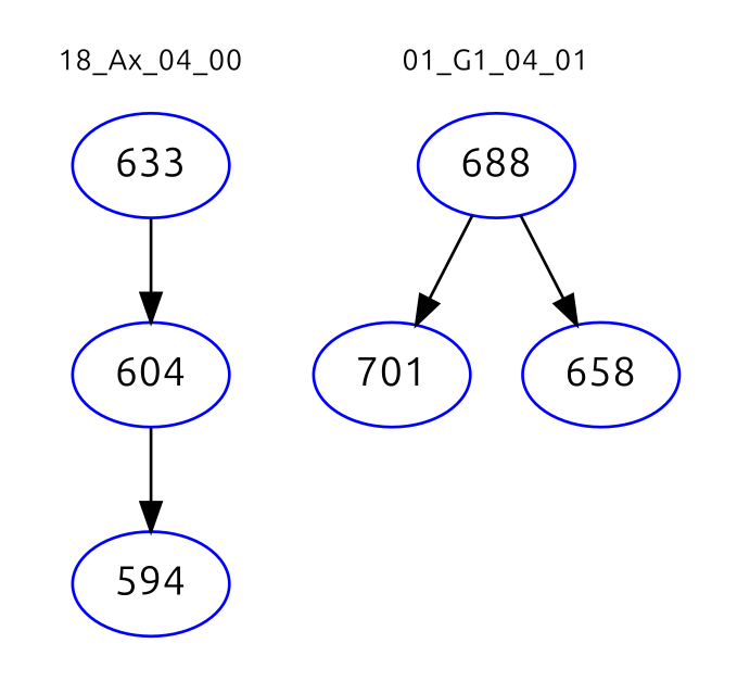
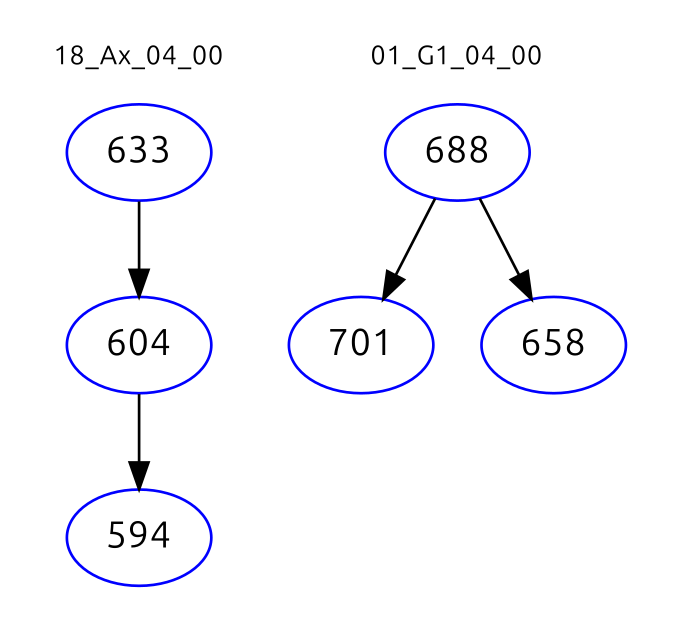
  digraph {
    fontname=Ubuntu
    node [color=blue fontname=Ubuntu]
    edge [color=black fontname=Ubuntu]
    n1 [label=633]
    n2 [label=604]
    n3 [label=594]
    n4 [label=701]
    n5 [label=688]
    n6 [label=658]
    subgraph cluster_1 {
      color=white
      fontsize=10
      label="18_Ax_04_00"
      n1
      n2
      n3
    }
    subgraph cluster_2 {
      color=white
      fontsize=10
-     label="01_G1_04_01"
+     label="01_G1_04_00"
      n4
      n5
      n6
    }
    n1 -> n2
    n2 -> n3
    n5 -> n4
    n5 -> n6
  }
